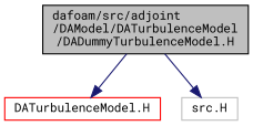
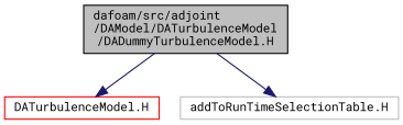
  digraph {
    fontname="Roboto Mono"
    node [fontname="Roboto Mono" fontsize=10 shape=record]
    edge [color=midnightblue fontname="Roboto Mono" fontsize=10 labelfontname=Helvetica labelfontsize=10 style=solid]
    n1 [color=black fillcolor=grey75 fontcolor=black height=0.2 label="dafoam/src/adjoint\l/DAModel/DATurbulenceModel\l/DADummyTurbulenceModel.H" style=filled width=0.4]
    n2 [color=red height=0.2 label="DATurbulenceModel.H" width=0.4]
-   n3 [color=grey75 height=0.2 label="src.H" width=0.4]
+   n3 [color=grey75 height=0.2 label="addToRunTimeSelectionTable.H" width=0.4]
    n1 -> n2
    n1 -> n3
  }
